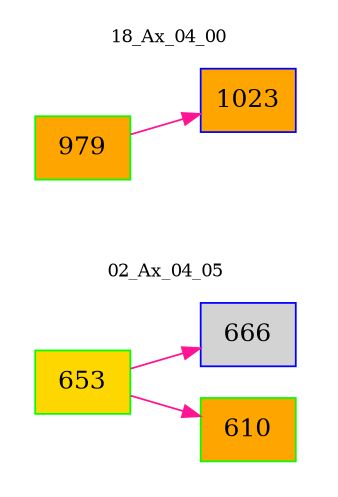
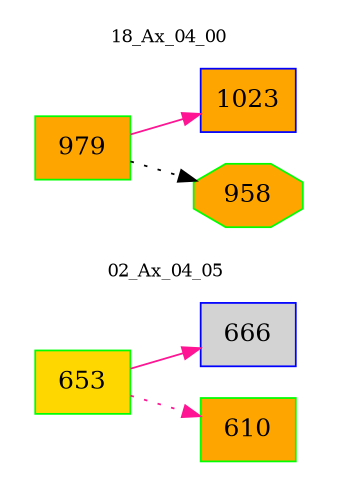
  digraph {
    rankdir=LR
    node [color=green fillcolor=orange shape=box style=filled]
    edge [color=deeppink style=dotted]
    n1 [fillcolor=gold label=653]
    n2 [label=610]
    n3 [color=blue fillcolor=lightgrey label=666]
    n4 [label=979]
+   n5 [label=958 shape=octagon]
    n6 [color=blue label=1023]
    subgraph cluster_1 {
      color=white
      fontsize=10
      label="02_Ax_04_05"
      n1
      n2
      n3
    }
    subgraph cluster_2 {
      color=white
      fontsize=10
      label="18_Ax_04_00"
      n4
+     n5
      n6
    }
-   n1 -> n2 [style=solid]
+   n1 -> n2
    n1 -> n3 [style=solid]
+   n4 -> n5 [color=black]
    n4 -> n6 [style=solid]
  }
